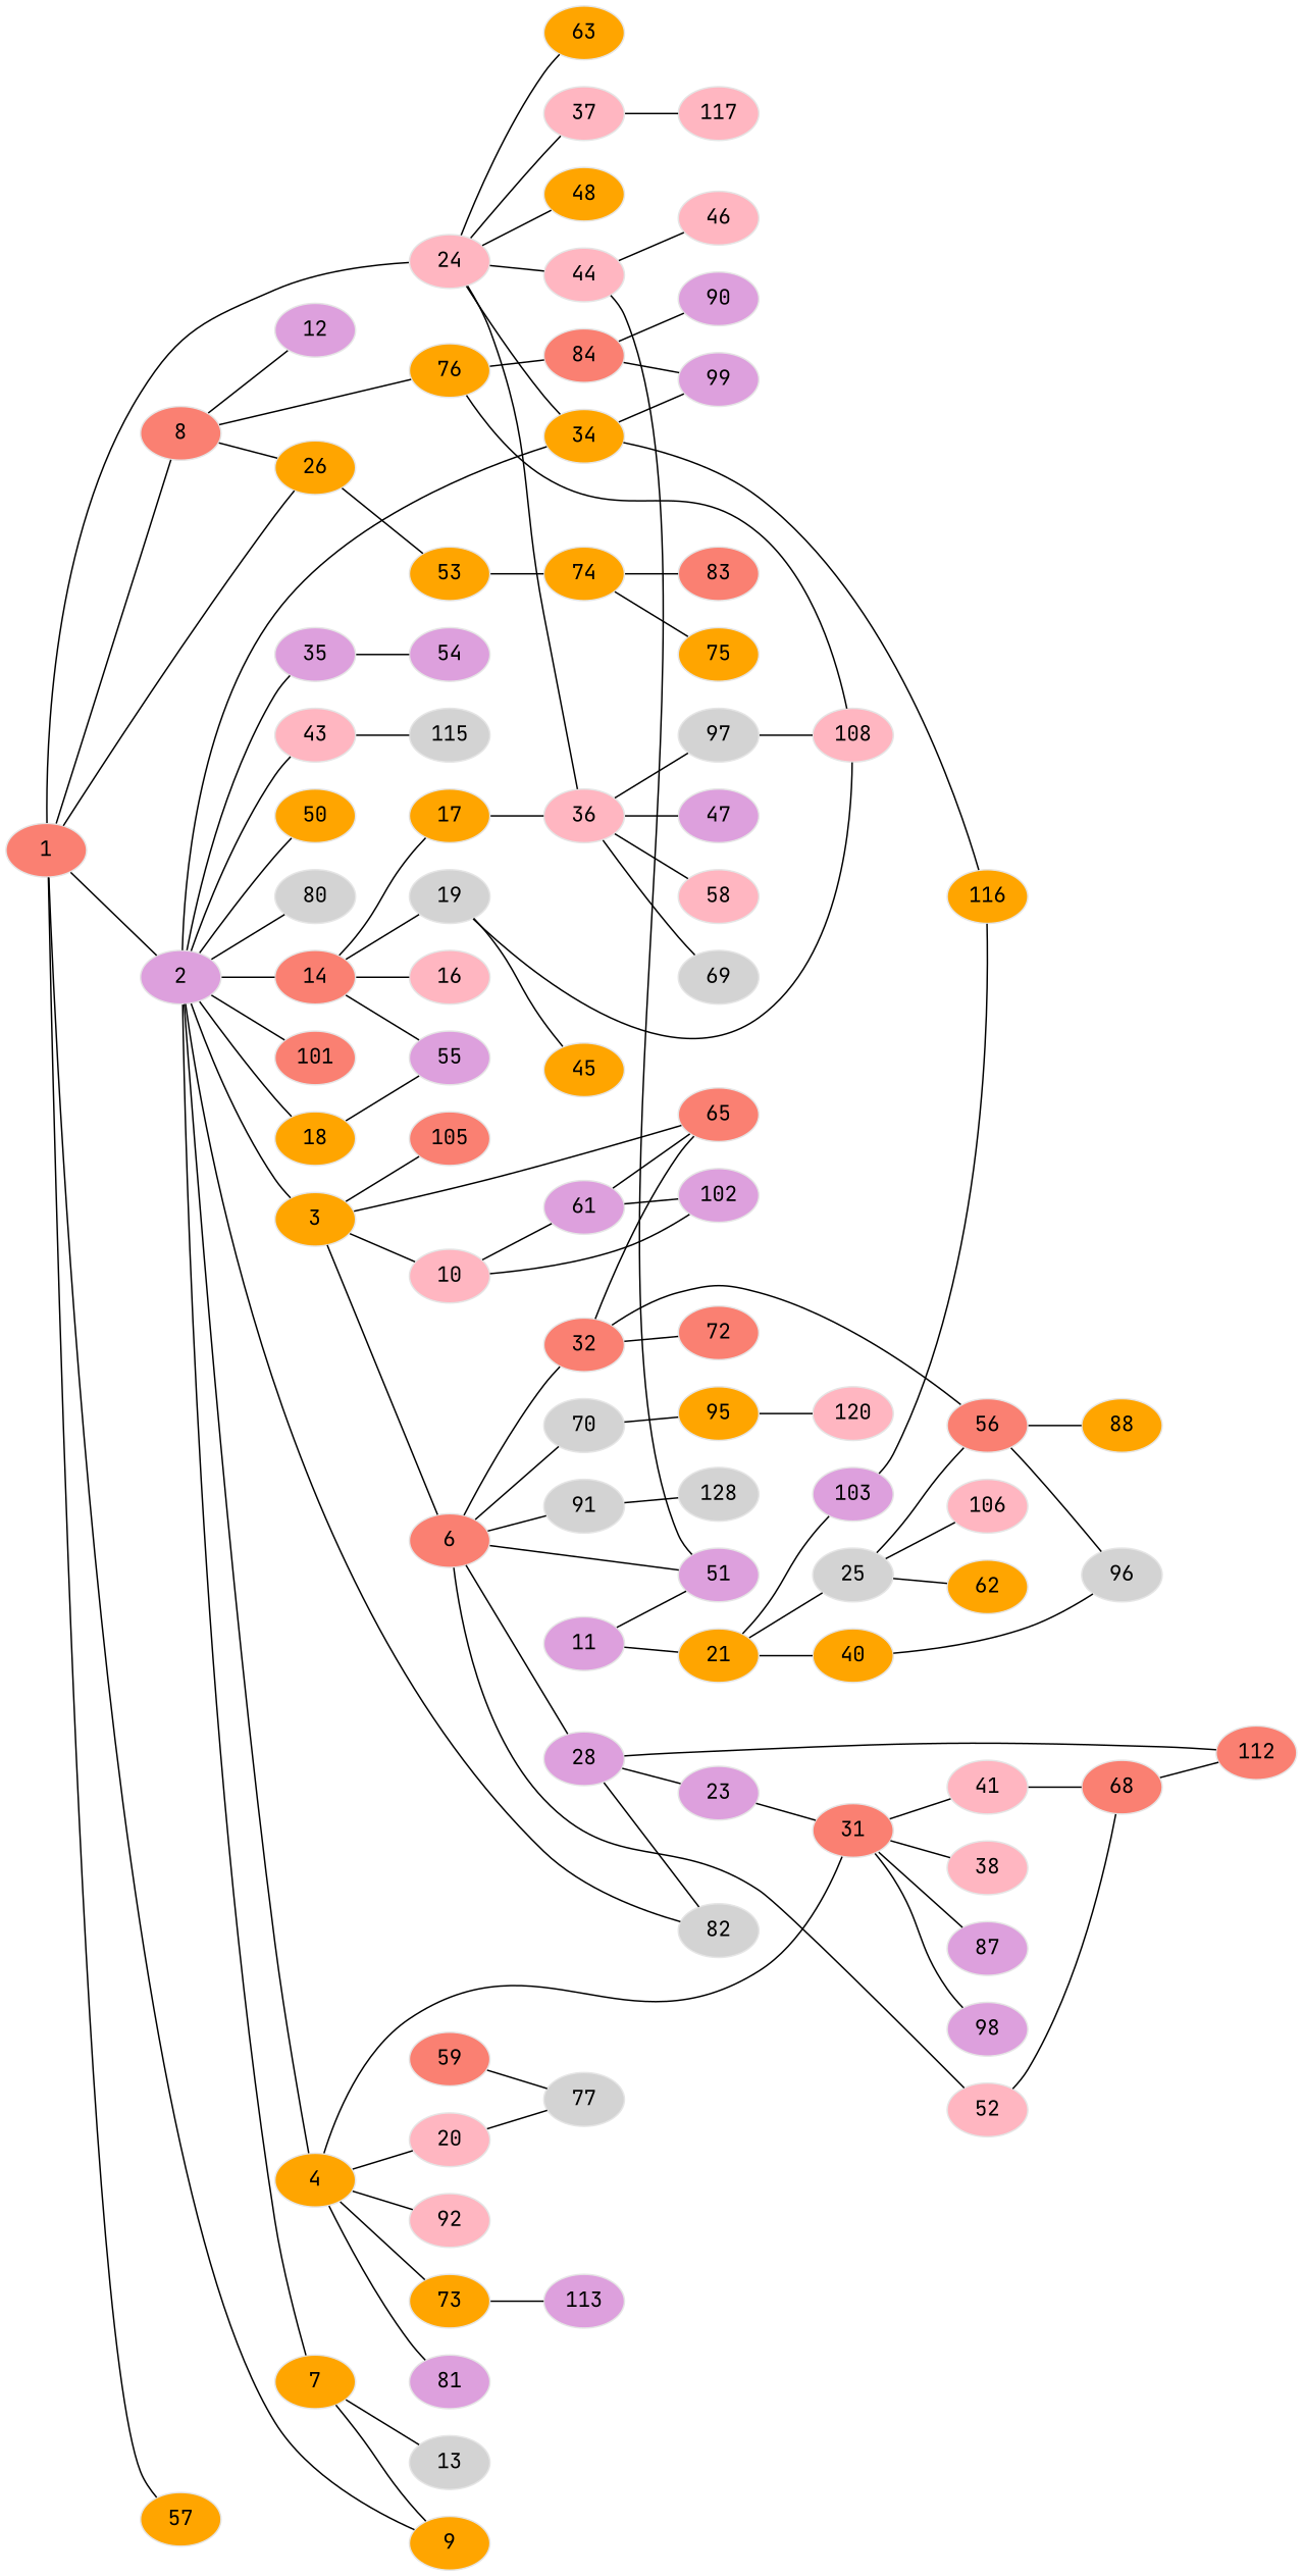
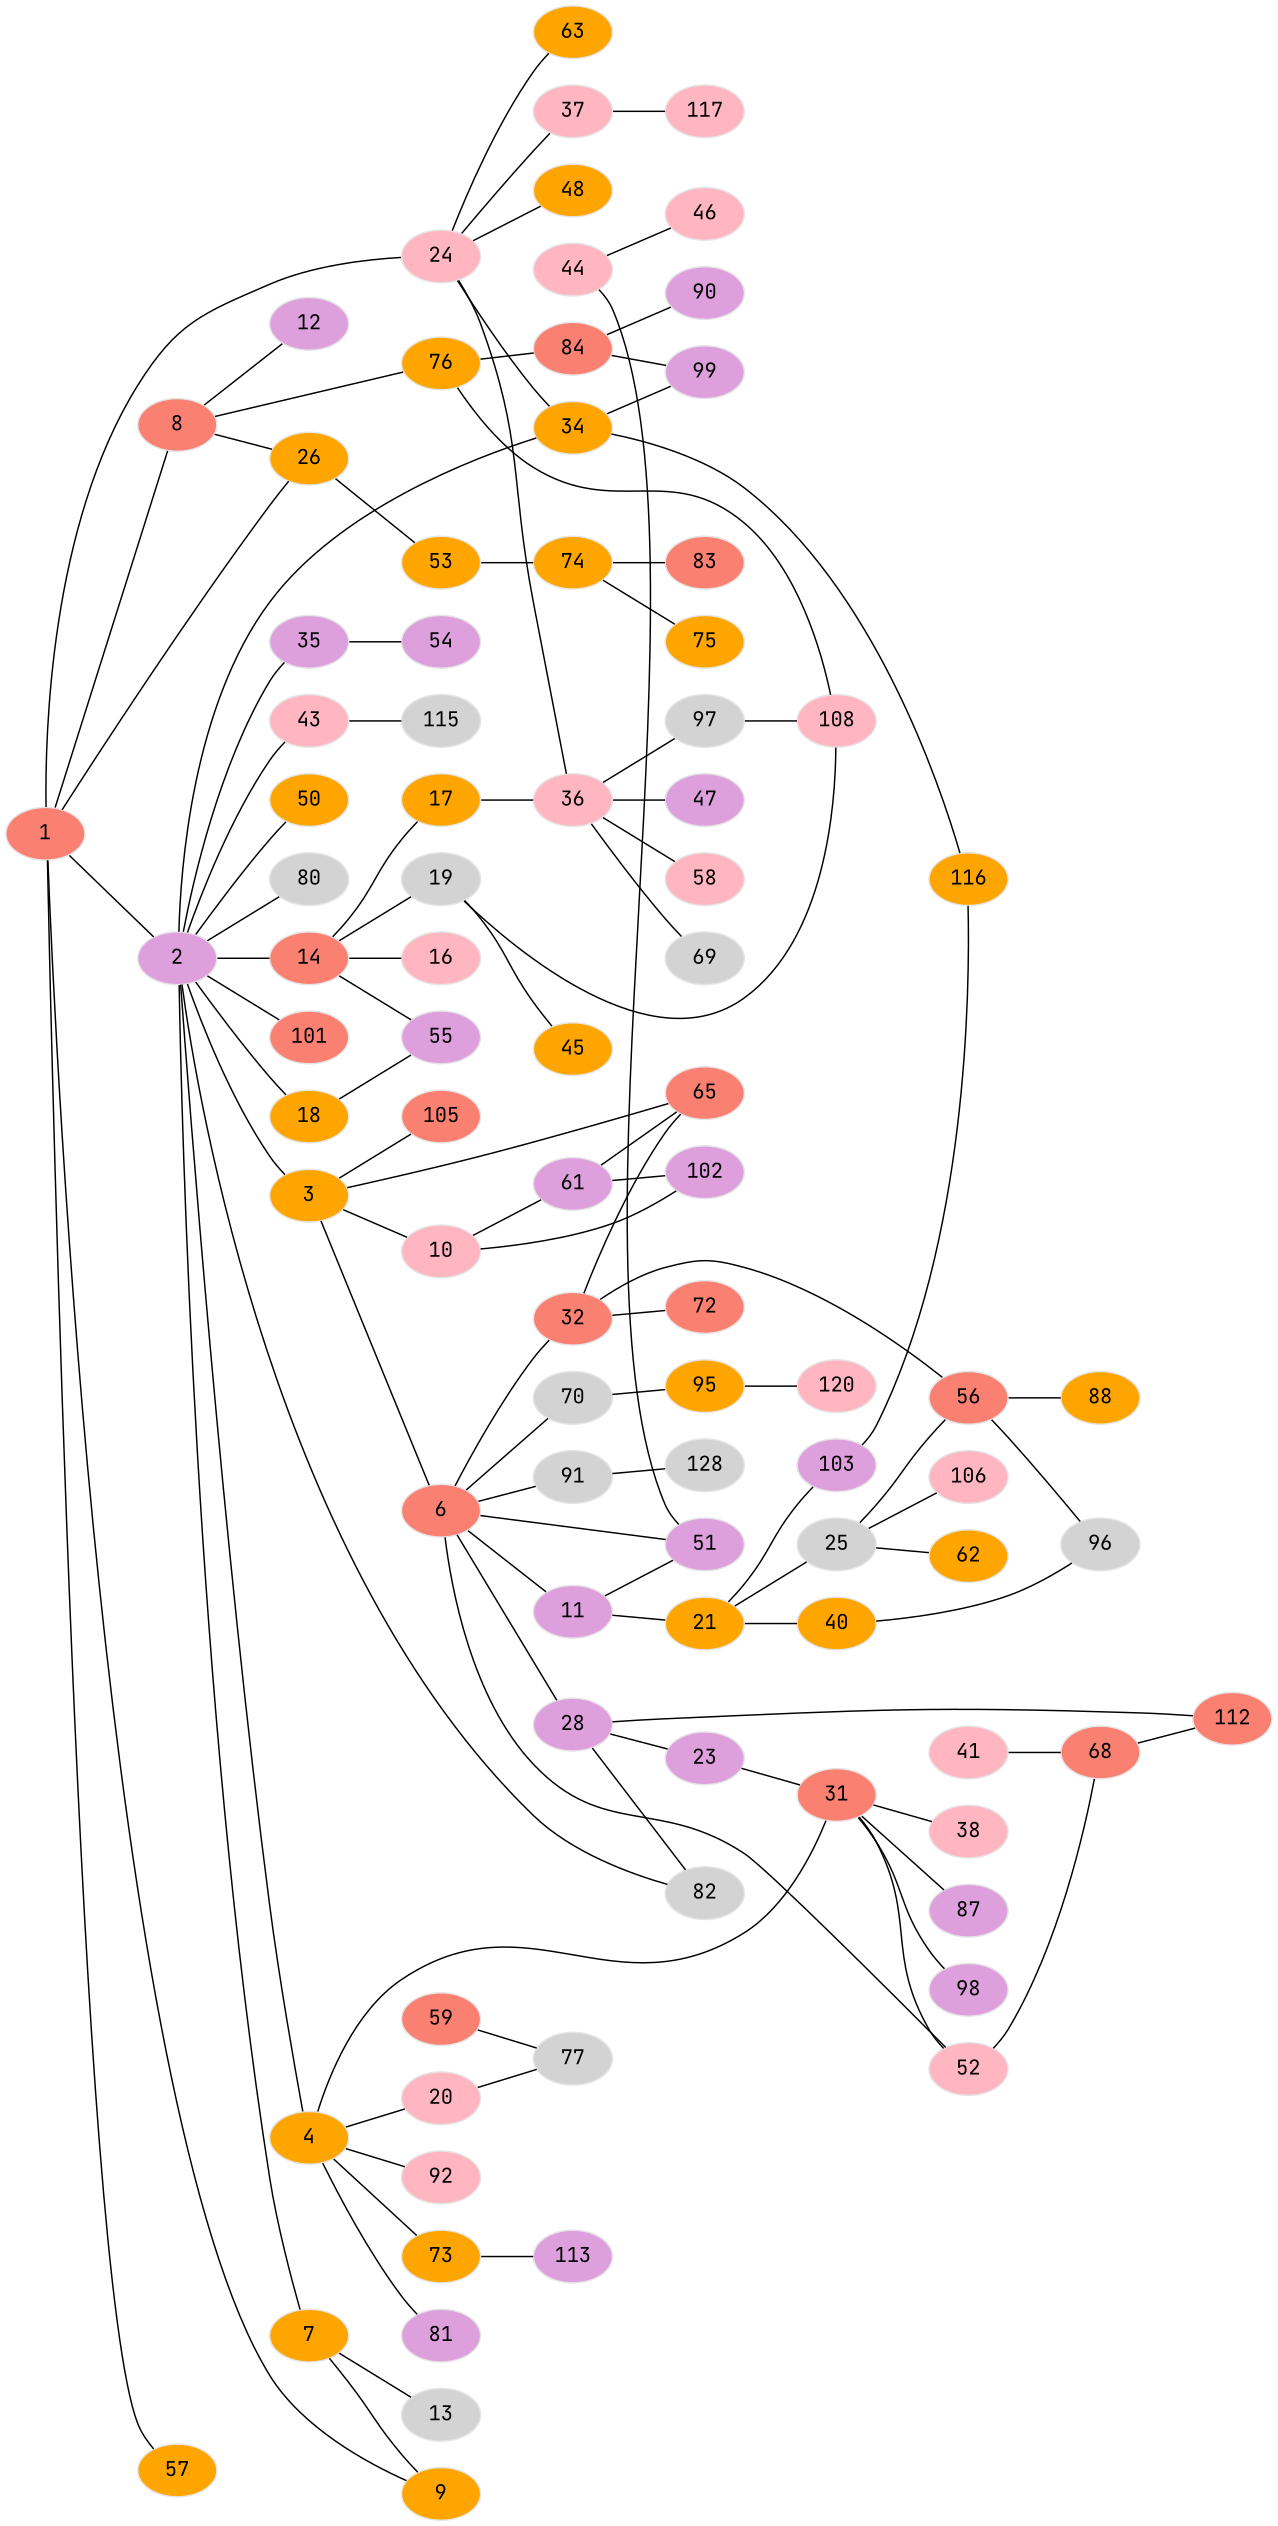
  graph {
    fontname="JetBrains Mono"
    rankdir=LR
    node [color=gray90 fillcolor=orange fontname="JetBrains Mono" style=filled]
    edge [fontname="JetBrains Mono"]
    1 [fillcolor=salmon super="+123"]
    2 [fillcolor=plum super="+27"]
    8 [fillcolor=salmon]
    9
    24 [fillcolor=lightpink super="+42"]
    26 [super="+28"]
    57
    3 [super="+125"]
    4 [super="+5"]
    7
    14 [fillcolor=salmon super="+64"]
    18
    34 [super="+118"]
    35 [fillcolor=plum super="+110"]
    43 [fillcolor=lightpink]
    50
    80 [fillcolor=lightgrey]
    82 [fillcolor=lightgrey super="+126"]
    101 [fillcolor=salmon]
    12 [fillcolor=plum super="+33"]
    76 [super="+129"]
    36 [fillcolor=lightpink super="+60"]
    37 [fillcolor=lightpink]
    44 [fillcolor=lightpink]
    48
    63 [super="+122"]
    53 [super="+104"]
    6 [fillcolor=salmon super="+15"]
    10 [fillcolor=lightpink]
    65 [fillcolor=salmon super="+107"]
    105 [fillcolor=salmon]
    20 [fillcolor=lightpink]
    31 [fillcolor=salmon super="+78"]
    73
    81 [fillcolor=plum]
    n36 [fillcolor=lightpink label=92]
    13 [fillcolor=lightgrey super="+39"]
    16 [fillcolor=lightpink super="+30"]
    17
    19 [fillcolor=lightgrey super="+29"]
    55 [fillcolor=plum]
    99 [fillcolor=plum]
    116
    54 [fillcolor=plum super="+66"]
    115 [fillcolor=lightgrey]
    11 [fillcolor=plum super="+67"]
    n47 [fillcolor=plum label=28 super="+119"]
    32 [fillcolor=salmon]
    51 [fillcolor=plum super="+111"]
    52 [fillcolor=lightpink]
    70 [fillcolor=lightgrey]
    91 [fillcolor=lightgrey super="+121"]
    61 [fillcolor=plum super="+100"]
    102 [fillcolor=plum super="+124"]
    77 [fillcolor=lightgrey]
    38 [fillcolor=lightpink]
    41 [fillcolor=lightpink]
    87 [fillcolor=plum super="+93"]
    98 [fillcolor=plum]
    113 [fillcolor=plum]
    21
    23 [fillcolor=plum super="+86"]
    112 [fillcolor=salmon]
    56 [fillcolor=salmon super="+79"]
    72 [fillcolor=salmon]
    68 [fillcolor=salmon]
    95
    128 [fillcolor=lightgrey]
    108 [fillcolor=lightpink]
    84 [fillcolor=salmon super="+85"]
    25 [fillcolor=lightgrey super="+49"]
    40 [super="+71"]
    103 [fillcolor=plum]
    45
    47 [fillcolor=plum]
    58 [fillcolor=lightpink super="+92"]
    69 [fillcolor=lightgrey super="+109"]
    97 [fillcolor=lightgrey]
    62
    106 [fillcolor=lightpink super="+127"]
    96 [fillcolor=lightgrey super="+114"]
    117 [fillcolor=lightpink]
    46 [fillcolor=lightpink]
    88
    74 [super="+89"]
    59 [fillcolor=salmon]
    75
    83 [fillcolor=salmon]
    120 [fillcolor=lightpink]
    90 [fillcolor=plum]
    1 -- 2
    1 -- 8
    1 -- 9
    1 -- 24
    1 -- 26
    1 -- 57
    2 -- 3
    2 -- 4
    2 -- 7
    2 -- 14
    2 -- 18
    2 -- 34
    2 -- 35
    2 -- 43
    2 -- 50
    2 -- 80
    2 -- 82
    2 -- 101
    8 -- 26
    8 -- 12
    8 -- 76
    24 -- 34
    24 -- 36
    24 -- 37
-   24 -- 44
    24 -- 48
    24 -- 63
    26 -- 53
    3 -- 6
    3 -- 10
    3 -- 65
    3 -- 105
    4 -- 20
    4 -- 31
    4 -- 73
    4 -- 81
    4 -- n36
    7 -- 9
    7 -- 13
    14 -- 16
    14 -- 17
    14 -- 19
    14 -- 55
    18 -- 55
    34 -- 99
    34 -- 116
    35 -- 54
    43 -- 115
    76 -- 108
    76 -- 84 [weight=2]
    36 -- 47
    36 -- 58
    36 -- 69
    36 -- 97
    37 -- 117
    44 -- 51
    44 -- 46
    53 -- 74
+   6 -- 11
    6 -- n47
    6 -- 32
    6 -- 51
    6 -- 52
    6 -- 70
    6 -- 91
    10 -- 61
    10 -- 102
    20 -- 77
    31 -- 38
-   31 -- 41
+   31 -- 52
    31 -- 87
    31 -- 98
    73 -- 113
    17 -- 36
    19 -- 108
    19 -- 45
    11 -- 51
    11 -- 21
    n47 -- 82
    n47 -- 23
    n47 -- 112
    32 -- 65
    32 -- 56
    32 -- 72
    52 -- 68
    70 -- 95
    91 -- 128
    61 -- 65
    61 -- 102
    41 -- 68
    21 -- 25
    21 -- 40
    21 -- 103
    23 -- 31
    56 -- 96
    56 -- 88
    68 -- 112
    95 -- 120
    84 -- 99
    84 -- 90
    25 -- 56
    25 -- 62
    25 -- 106
    40 -- 96
    103 -- 116
    97 -- 108
    74 -- 75
    74 -- 83
    59 -- 77
  }
